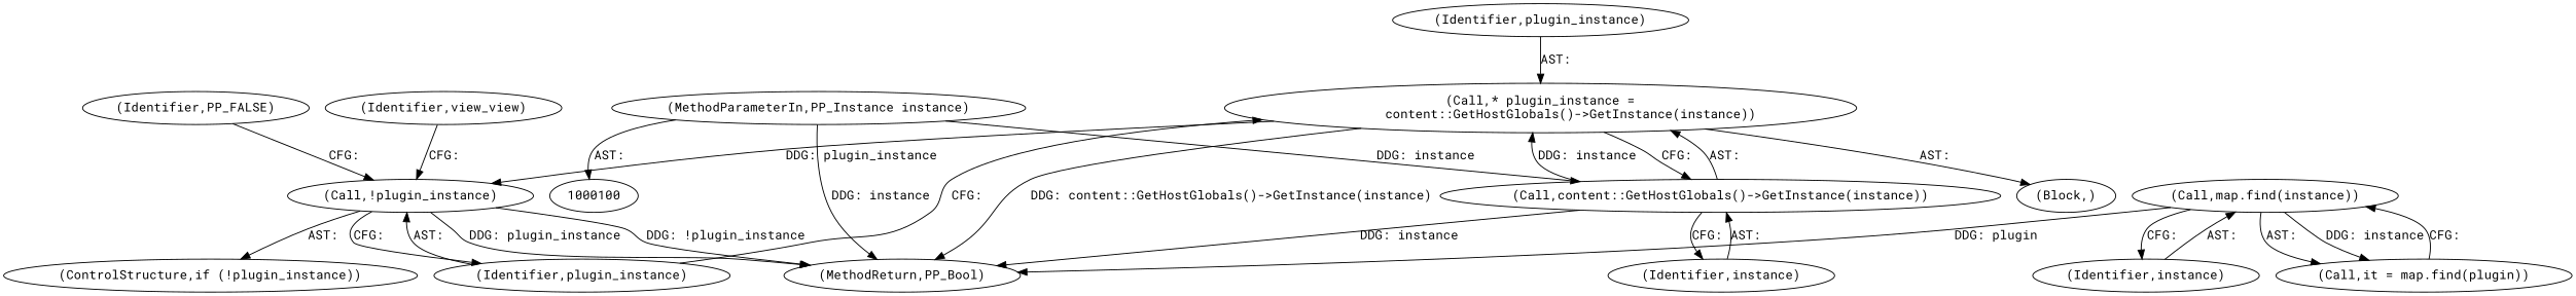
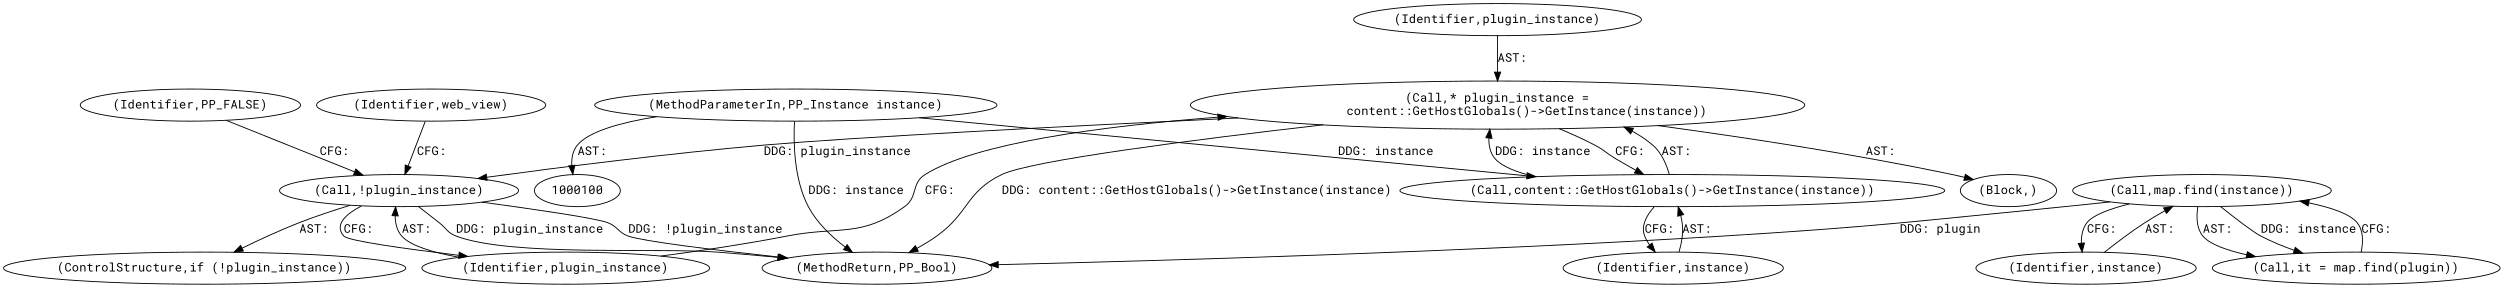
  digraph {
    fontname="Roboto Mono"
    node [fontname="Roboto Mono"]
    edge [fontname="Roboto Mono"]
    n1 [label="(Call,* plugin_instance =\n        content::GetHostGlobals()->GetInstance(instance))"]
    n2 [label="(Call,content::GetHostGlobals()->GetInstance(instance))"]
    n3 [label="(Call,!plugin_instance)"]
    n4 [label="(MethodReturn,PP_Bool)"]
    n5 [label="(Block,)"]
    n6 [label="(Identifier,instance)"]
    n7 [label="(Identifier,plugin_instance)"]
    n8 [label="(ControlStructure,if (!plugin_instance))"]
    n9 [label="(Call,map.find(instance))"]
    n10 [label="(Identifier,instance)"]
    n11 [label="(Call,it = map.find(plugin))"]
    n12 [label="(MethodParameterIn,PP_Instance instance)"]
    1000100
    n14 [label="(Identifier,plugin_instance)"]
-   n15 [label="(Identifier,view_view)"]
+   n15 [label="(Identifier,web_view)"]
    n16 [label="(Identifier,PP_FALSE)"]
    n1 -> n2 [label="CFG: "]
    n1 -> n3 [label="DDG: plugin_instance"]
    n1 -> n4 [label="DDG: content::GetHostGlobals()->GetInstance(instance)"]
    n1 -> n5 [label="AST: "]
    n2 -> n1 [label="AST: "]
    n2 -> n1 [label="DDG: instance"]
-   n2 -> n4 [label="DDG: instance"]
    n2 -> n6 [label="CFG: "]
    n3 -> n4 [label="DDG: !plugin_instance"]
    n3 -> n4 [label="DDG: plugin_instance"]
    n3 -> n7 [label="CFG: "]
    n3 -> n8 [label="AST: "]
    n6 -> n2 [label="AST: "]
    n7 -> n1 [label="CFG: "]
    n7 -> n3 [label="AST: "]
    n9 -> n4 [label="DDG: plugin"]
    n9 -> n10 [label="CFG: "]
    n9 -> n11 [label="AST: "]
    n9 -> n11 [label="DDG: instance"]
    n10 -> n9 [label="AST: "]
    n11 -> n9 [label="CFG: "]
    n12 -> n2 [label="DDG: instance"]
    n12 -> n4 [label="DDG: instance"]
    n12 -> 1000100 [label="AST: "]
    n14 -> n1 [label="AST: "]
    n15 -> n3 [label="CFG: "]
    n16 -> n3 [label="CFG: "]
  }
